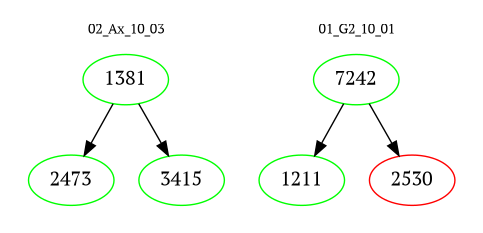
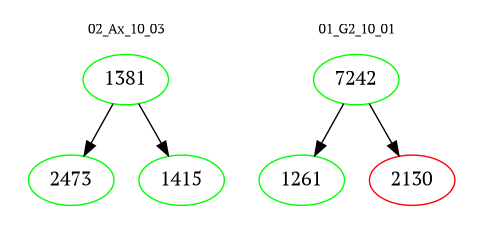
  digraph {
    fontname="PT Serif"
    node [color=green fontname="PT Serif"]
    edge [color=black fontname="PT Serif"]
    n1 [label=1381]
    n2 [label=2473]
-   n3 [label=3415]
+   n3 [label=1415]
    n4 [label=7242]
-   n5 [label=1211]
-   n6 [color=red label=2530]
+   n5 [label=1261]
+   n6 [color=red label=2130]
    subgraph cluster_1 {
      color=white
      fontsize=10
      label="02_Ax_10_03"
      n1
      n2
      n3
    }
    subgraph cluster_2 {
      color=white
      fontsize=10
      label="01_G2_10_01"
      n4
      n5
      n6
    }
    n1 -> n2
    n1 -> n3
    n4 -> n5
    n4 -> n6
  }
